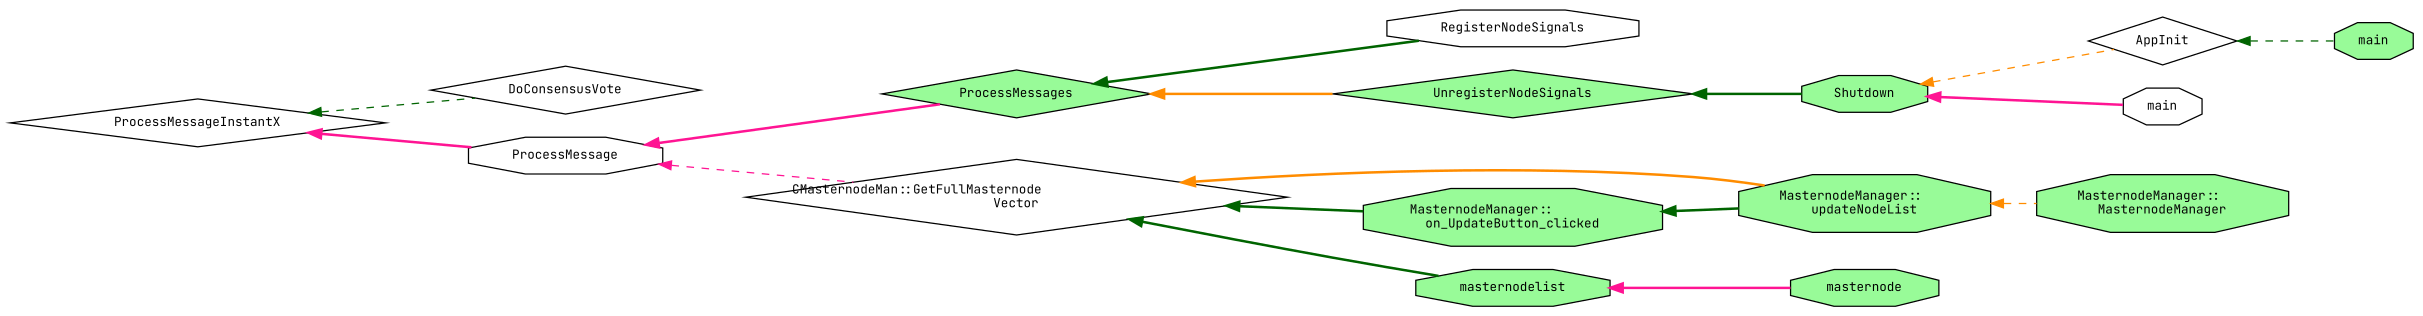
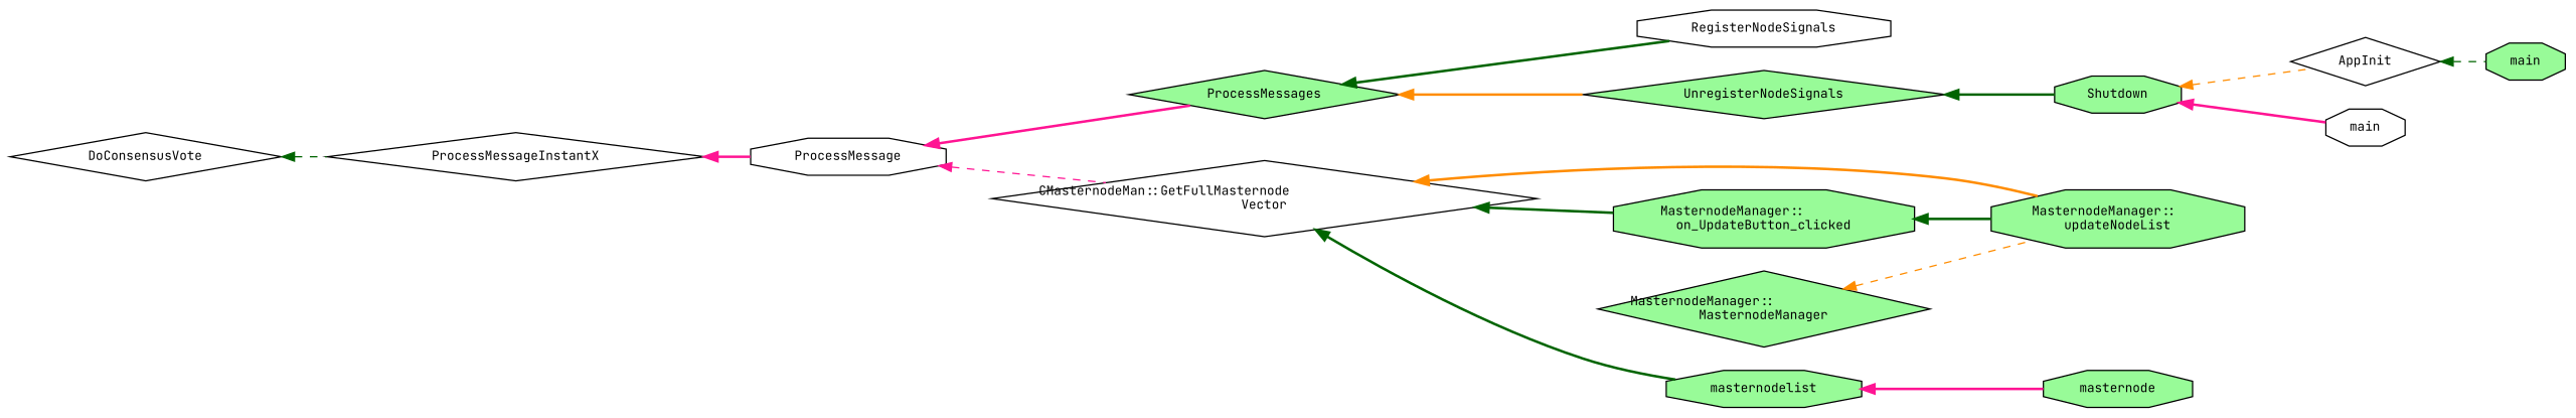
  digraph {
    fontname="JetBrains Mono"
    rankdir=LR
    node [color=black fillcolor=palegreen fontname="JetBrains Mono" fontsize=10 shape=octagon style=filled]
    edge [color=darkgreen dir=back fontname="JetBrains Mono" fontsize=10 labelfontname=Helvetica labelfontsize=10 style=bold]
    n1 [fillcolor=white fontcolor=black height=0.2 label=DoConsensusVote shape=diamond width=0.4]
    n2 [fillcolor=white height=0.2 label=ProcessMessageInstantX shape=diamond width=0.4]
    n3 [fillcolor=white height=0.2 label=ProcessMessage width=0.4]
    n4 [height=0.2 label=ProcessMessages shape=diamond width=0.4]
    n5 [fillcolor=white height=0.2 label="CMasternodeMan::GetFullMasternode\lVector" shape=diamond width=0.4]
    n6 [fillcolor=white height=0.2 label=RegisterNodeSignals width=0.4]
    n7 [height=0.2 label=UnregisterNodeSignals shape=diamond width=0.4]
    n8 [height=0.2 label="MasternodeManager::\lupdateNodeList" width=0.4]
    n9 [height=0.2 label="MasternodeManager::\lon_UpdateButton_clicked" width=0.4]
    n10 [height=0.2 label=masternodelist width=0.4]
    n11 [height=0.2 label=Shutdown width=0.4]
    n12 [fillcolor=white height=0.2 label=AppInit shape=diamond width=0.4]
    n13 [height=0.2 label=main width=0.4]
    n14 [fillcolor=white height=0.2 label=main width=0.4]
-   n15 [height=0.2 label="MasternodeManager::\lMasternodeManager" width=0.4]
+   n15 [height=0.2 label="MasternodeManager::\lMasternodeManager" shape=diamond width=0.4]
    n16 [height=0.2 label=masternode width=0.4]
-   n2 -> n1 [style=dashed]
+   n1 -> n2 [style=dashed]
    n2 -> n3 [color=deeppink]
    n3 -> n4 [color=deeppink]
    n3 -> n5 [color=deeppink style=dashed]
    n4 -> n6
    n4 -> n7 [color=darkorange]
    n5 -> n8 [color=darkorange]
    n5 -> n9
    n5 -> n10
    n7 -> n11
-   n8 -> n15 [color=darkorange style=dashed]
+   n15 -> n8 [color=darkorange style=dashed]
    n9 -> n8
    n10 -> n16 [color=deeppink]
    n11 -> n12 [color=darkorange style=dashed]
    n11 -> n14 [color=deeppink]
    n12 -> n13 [style=dashed]
  }
